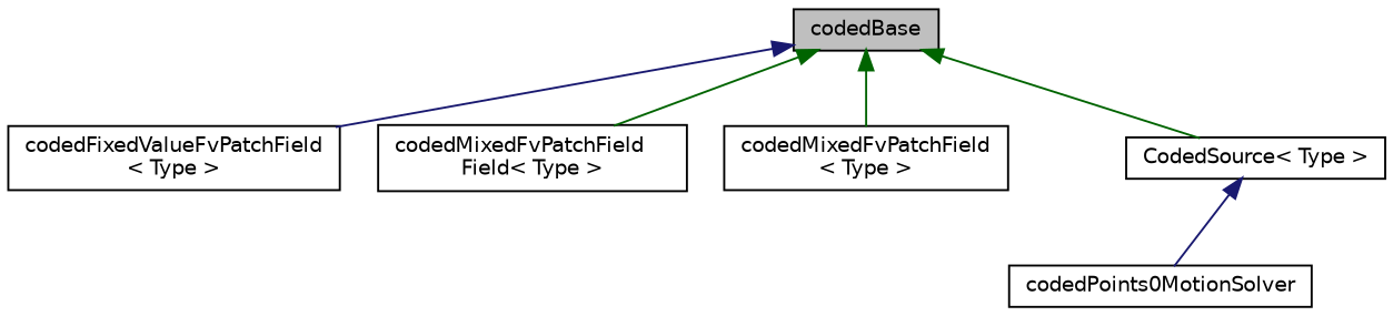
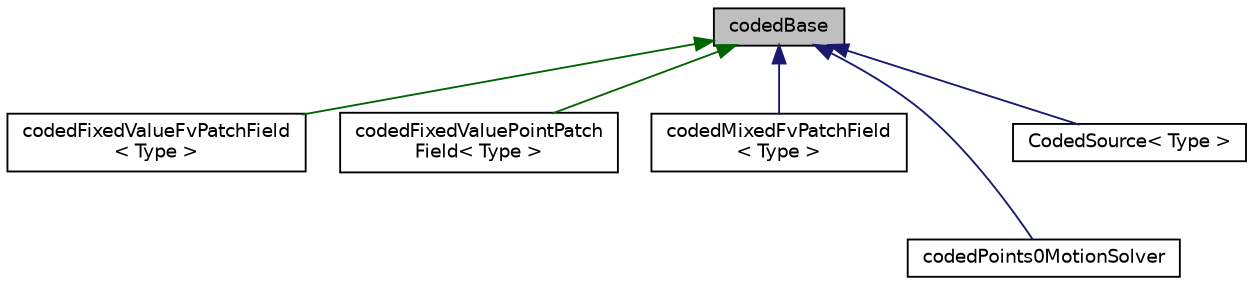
  digraph {
    rankdir=TB
    node [color=black fontname=Helvetica fontsize=10 shape=record]
    edge [color=darkgreen dir=back fontname=Helvetica fontsize=10 labelfontname=Helvetica labelfontsize=10 style=solid]
    n1 [fillcolor=grey75 fontcolor=black height=0.2 label=codedBase style=filled width=0.4]
    n2 [height=0.2 label="codedFixedValueFvPatchField\l\< Type \>" width=0.4]
-   n3 [height=0.2 label="codedMixedFvPatchField\lField\< Type \>" width=0.4]
+   n3 [height=0.2 label="codedFixedValuePointPatch\lField\< Type \>" width=0.4]
    n4 [height=0.2 label="codedMixedFvPatchField\l\< Type \>" width=0.4]
    n5 [height=0.2 label=codedPoints0MotionSolver width=0.4]
    n6 [height=0.2 label="CodedSource\< Type \>" width=0.4]
-   n1 -> n2 [color=midnightblue]
+   n1 -> n2
    n1 -> n3
-   n1 -> n4
-   n6 -> n5 [color=midnightblue]
-   n1 -> n6
+   n1 -> n4 [color=midnightblue]
+   n1 -> n5 [color=midnightblue]
+   n1 -> n6 [color=midnightblue]
  }
